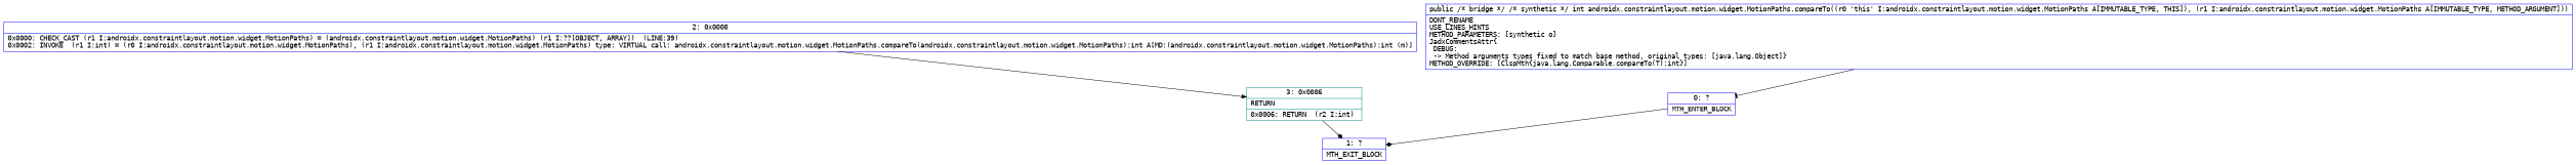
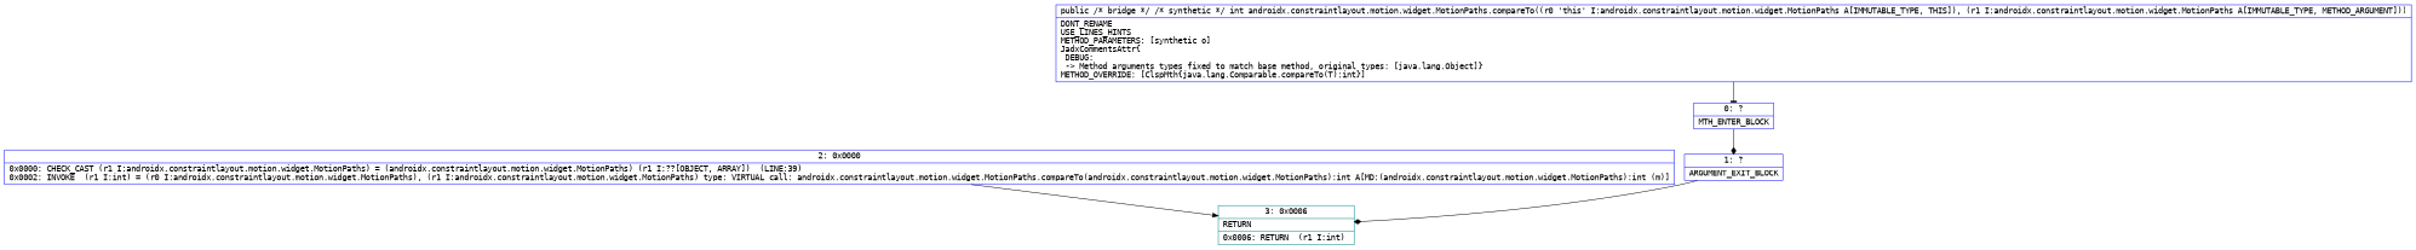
  digraph {
    fontname="DejaVu Sans Mono"
    node [color=blue fontname="DejaVu Sans Mono" shape=record]
    edge [arrowhead=diamond fontname="DejaVu Sans Mono"]
    n1 [label="{0\:\ ?|MTH_ENTER_BLOCK\l}"]
-   n2 [label="{1\:\ ?|MTH_EXIT_BLOCK\l}"]
+   n2 [label="{1\:\ ?|ARGUMENT_EXIT_BLOCK\l}"]
    n3 [label="{2\:\ 0x0000|0x0000: CHECK_CAST (r1 I:androidx.constraintlayout.motion.widget.MotionPaths) = (androidx.constraintlayout.motion.widget.MotionPaths) (r1 I:??[OBJECT, ARRAY])  (LINE:39)\l0x0002: INVOKE  (r1 I:int) = (r0 I:androidx.constraintlayout.motion.widget.MotionPaths), (r1 I:androidx.constraintlayout.motion.widget.MotionPaths) type: VIRTUAL call: androidx.constraintlayout.motion.widget.MotionPaths.compareTo(androidx.constraintlayout.motion.widget.MotionPaths):int A[MD:(androidx.constraintlayout.motion.widget.MotionPaths):int (m)]\l}"]
-   n4 [color=teal label="{3\:\ 0x0006|RETURN\l|0x0006: RETURN  (r2 I:int) \l}"]
+   n4 [color=teal label="{3\:\ 0x0006|RETURN\l|0x0006: RETURN  (r1 I:int) \l}"]
    n5 [label="{public \/* bridge *\/ \/* synthetic *\/ int androidx.constraintlayout.motion.widget.MotionPaths.compareTo((r0 'this' I:androidx.constraintlayout.motion.widget.MotionPaths A[IMMUTABLE_TYPE, THIS]), (r1 I:androidx.constraintlayout.motion.widget.MotionPaths A[IMMUTABLE_TYPE, METHOD_ARGUMENT]))  | DONT_RENAME\lUSE_LINES_HINTS\lMETHOD_PARAMETERS: [synthetic o]\lJadxCommentsAttr\{\l DEBUG: \l \-\> Method arguments types fixed to match base method, original types: [java.lang.Object]\}\lMETHOD_OVERRIDE: [ClspMth\{java.lang.Comparable.compareTo(T):int\}]\l}"]
    n1 -> n2
    n3 -> n4 [arrowhead=normal]
-   n4 -> n2
+   n2 -> n4
    n5 -> n1 [arrowhead=tee]
  }
